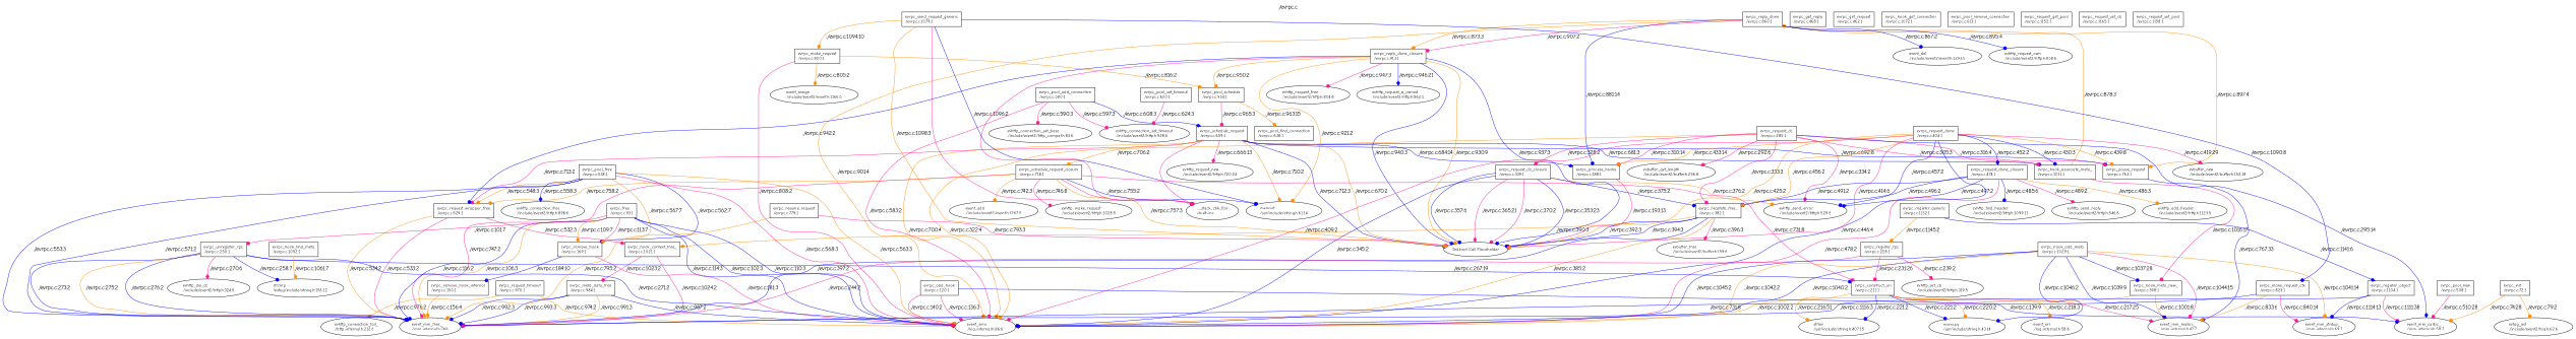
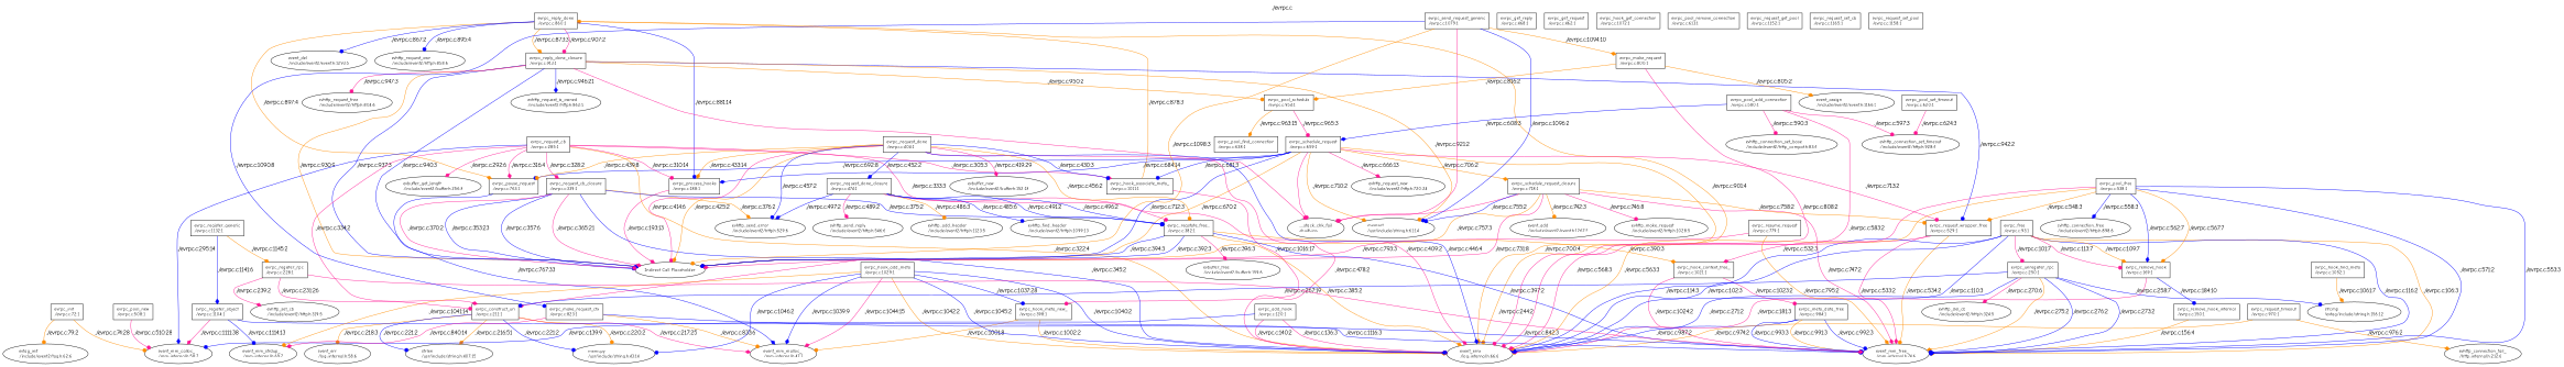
  digraph {
    fontname="Comic Neue"
    label="./evrpc.c"
    labelloc=top
    node [fillcolor=white fontname="Comic Neue" fontsize=11 shape=box style=filled]
    edge [arrowhead=dot color=blue fontcolor="#000000" fontname="Comic Neue"]
    n1 [label="evrpc_construct_uri\l./evrpc.c:211:1\l"]
    n2 [label="event_err\l./log-internal.h:58:6\l" shape=ellipse]
    n3 [label="event_mm_malloc_\l./mm-internal.h:47:7\l" shape=ellipse]
    n4 [label="memcpy\l/usr/include/string.h:43:14\l" shape=ellipse]
    n5 [label="strlen\l/usr/include/string.h:407:15\l" shape=ellipse]
    n6 [label="evrpc_hook_associate_meta_\l./evrpc.c:1011:1\l"]
    n7 [label="evrpc_hook_meta_new_\l./evrpc.c:398:1\l"]
    n8 [label="evrpc_reply_done\l./evrpc.c:860:1\l"]
    n9 [label="event_errx\l./log-internal.h:66:6\l" shape=ellipse]
    n10 [label="evrpc_hook_context_free_\l./evrpc.c:1021:1\l"]
    n11 [label="evrpc_meta_data_free\l./evrpc.c:984:1\l"]
    n12 [label="event_mm_free_\l./mm-internal.h:74:6\l" shape=ellipse]
    n13 [label="evrpc_pause_request\l./evrpc.c:763:1\l"]
    n14 [label="evrpc_pool_find_connection\l./evrpc.c:638:1\l"]
    n15 [label="evrpc_pool_schedule\l./evrpc.c:954:1\l"]
    n16 [label="evrpc_schedule_request\l./evrpc.c:659:1\l"]
    n17 [label="evrpc_process_hooks\l./evrpc.c:188:1\l"]
    n18 [label="Indirect Call Placeholder\l" shape=ellipse]
    n19 [label="evrpc_request_wrapper_free\l./evrpc.c:529:1\l"]
    n20 [label="__stack_chk_fail\l<built-in>\l" shape=ellipse]
    n21 [label="memset\l/usr/include/string.h:61:14\l" shape=ellipse]
    n22 [label="evrpc_schedule_request_closure\l./evrpc.c:718:1\l"]
    n23 [label="evhttp_request_new\l./include/event2/http.h:720:24\l" shape=ellipse]
    n24 [label="evrpc_register_object\l./evrpc.c:1104:1\l"]
    n25 [label="event_mm_calloc_\l./mm-internal.h:58:7\l" shape=ellipse]
    n26 [label="event_mm_strdup_\l./mm-internal.h:69:7\l" shape=ellipse]
    n27 [label="evrpc_remove_hook_internal\l./evrpc.c:150:1\l"]
    n28 [label="evrpc_reply_done_closure\l./evrpc.c:913:1\l"]
    n29 [label="event_del\l./include/event2/event.h:1293:5\l" shape=ellipse]
    n30 [label="evhttp_request_own\l./include/event2/http.h:858:6\l" shape=ellipse]
    n31 [label="evhttp_request_free\l./include/event2/http.h:804:6\l" shape=ellipse]
    n32 [label="evhttp_request_is_owned\l./include/event2/http.h:862:5\l" shape=ellipse]
    n33 [label="evrpc_request_cb\l./evrpc.c:285:1\l"]
    n34 [label="evrpc_request_cb_closure\l./evrpc.c:339:1\l"]
    n35 [label="evbuffer_get_length\l./include/event2/buffer.h:256:8\l" shape=ellipse]
    n36 [label="evhttp_send_error\l./include/event2/http.h:529:6\l" shape=ellipse]
    n37 [label="evrpc_reqstate_free_\l./evrpc.c:382:1\l"]
    n38 [label="evbuffer_free\l./include/event2/buffer.h:159:6\l" shape=ellipse]
    n39 [label="evrpc_request_done_closure\l./evrpc.c:474:1\l"]
    n40 [label="evhttp_add_header\l./include/event2/http.h:1123:5\l" shape=ellipse]
    n41 [label="evhttp_find_header\l./include/event2/http.h:1099:13\l" shape=ellipse]
    n42 [label="evhttp_send_reply\l./include/event2/http.h:546:6\l" shape=ellipse]
    n43 [label="evrpc_request_timeout\l./evrpc.c:970:1\l"]
    n44 [label="evhttp_connection_fail_\l./http-internal.h:212:6\l" shape=ellipse]
    n45 [label="event_add\l./include/event2/event.h:1267:5\l" shape=ellipse]
    n46 [label="evhttp_make_request\l./include/event2/http.h:1028:5\l" shape=ellipse]
    n47 [label="evbuffer_new\l./include/event2/buffer.h:152:18\l" shape=ellipse]
    n48 [label="event_assign\l./include/event2/event.h:1166:5\l" shape=ellipse]
    n49 [label="evhttp_connection_free\l./include/event2/http.h:898:6\l" shape=ellipse]
    n50 [label="evhttp_connection_set_base\l./include/event2/http_compat.h:83:6\l" shape=ellipse]
    n51 [label="evhttp_connection_set_timeout\l./include/event2/http.h:928:6\l" shape=ellipse]
    n52 [label="evhttp_del_cb\l./include/event2/http.h:324:5\l" shape=ellipse]
    n53 [label="evhttp_set_cb\l./include/event2/http.h:319:5\l" shape=ellipse]
    n54 [label="evrpc_add_hook\l./evrpc.c:120:1\l"]
    n55 [label="evrpc_free\l./evrpc.c:93:1\l"]
    n56 [label="evrpc_remove_hook\l./evrpc.c:169:1\l"]
    n57 [label="evrpc_unregister_rpc\l./evrpc.c:250:1\l"]
    n58 [label="strcmp\l/evtag/include/string.h:156:12\l" shape=ellipse]
    n59 [label="evrpc_get_reply\l./evrpc.c:468:1\l"]
    n60 [label="evrpc_get_request\l./evrpc.c:462:1\l"]
    n61 [label="evrpc_hook_add_meta\l./evrpc.c:1029:1\l"]
    n62 [label="evrpc_hook_find_meta\l./evrpc.c:1052:1\l"]
    n63 [label="evrpc_hook_get_connection\l./evrpc.c:1072:1\l"]
    n64 [label="evrpc_init\l./evrpc.c:72:1\l"]
    n65 [label="evtag_init\l./include/event2/tag.h:62:6\l" shape=ellipse]
    n66 [label="evrpc_make_request\l./evrpc.c:800:1\l"]
    n67 [label="evrpc_make_request_ctx\l./evrpc.c:823:1\l"]
    n68 [label="evrpc_pool_add_connection\l./evrpc.c:580:1\l"]
    n69 [label="evrpc_pool_free\l./evrpc.c:538:1\l"]
    n70 [label="evrpc_pool_new\l./evrpc.c:508:1\l"]
    n71 [label="evrpc_pool_remove_connection\l./evrpc.c:613:1\l"]
    n72 [label="evrpc_pool_set_timeout\l./evrpc.c:620:1\l"]
    n73 [label="evrpc_register_generic\l./evrpc.c:1132:1\l"]
    n74 [label="evrpc_register_rpc\l./evrpc.c:228:1\l"]
    n75 [label="evrpc_request_done\l./evrpc.c:404:1\l"]
    n76 [label="evrpc_request_get_pool\l./evrpc.c:1152:1\l"]
    n77 [label="evrpc_request_set_cb\l./evrpc.c:1165:1\l"]
    n78 [label="evrpc_request_set_pool\l./evrpc.c:1158:1\l"]
    n79 [label="evrpc_resume_request\l./evrpc.c:779:1\l"]
    n80 [label="evrpc_send_request_generic\l./evrpc.c:1079:1\l"]
    n1 -> n2 [color=darkorange label="./evrpc.c:218:3"]
    n1 -> n3 [arrowhead=diamond color=deeppink label="./evrpc.c:217:25"]
    n1 -> n4 [color=darkorange label="./evrpc.c:220:2"]
    n1 -> n4 [label="./evrpc.c:221:2"]
    n1 -> n5 [arrowhead=diamond color=darkorange label="./evrpc.c:216:51"]
    n1 -> n5 [label="./evrpc.c:221:2"]
    n6 -> n7 [color=deeppink label="./evrpc.c:1016:17"]
    n6 -> n8 [color=darkorange label="./evrpc.c:878:3"]
    n7 -> n3 [color=darkorange label="./evrpc.c:1001:8"]
    n7 -> n9 [arrowhead=diamond color=darkorange label="./evrpc.c:1002:2"]
    n8 -> n9 [color=darkorange label="./evrpc.c:901:4"]
    n8 -> n13 [arrowhead=diamond color=darkorange label="./evrpc.c:897:4"]
    n8 -> n17 [label="./evrpc.c:881:14"]
    n8 -> n28 [arrowhead=diamond color=darkorange label="./evrpc.c:873:3"]
    n8 -> n28 [color=deeppink label="./evrpc.c:907:2"]
    n8 -> n29 [label="./evrpc.c:867:2"]
    n8 -> n30 [label="./evrpc.c:895:4"]
    n10 -> n11 [color=deeppink label="./evrpc.c:1023:2"]
    n10 -> n12 [arrowhead=diamond color=deeppink label="./evrpc.c:1024:2"]
    n11 -> n9 [arrowhead=diamond label="./evrpc.c:987:2"]
    n11 -> n12 [arrowhead=diamond color=darkorange label="./evrpc.c:991:3"]
    n11 -> n12 [label="./evrpc.c:992:3"]
    n11 -> n12 [label="./evrpc.c:993:3"]
    n13 -> n3 [arrowhead=diamond label="./evrpc.c:767:33"]
    n15 -> n14 [arrowhead=diamond color=darkorange label="./evrpc.c:963:15"]
    n15 -> n16 [color=deeppink label="./evrpc.c:965:3"]
    n16 -> n6 [label="./evrpc.c:681:3"]
    n16 -> n9 [arrowhead=diamond color=darkorange label="./evrpc.c:700:4"]
    n16 -> n13 [label="./evrpc.c:692:8"]
    n16 -> n17 [arrowhead=diamond label="./evrpc.c:684:14"]
    n16 -> n18 [color=darkorange label="./evrpc.c:670:2"]
    n16 -> n18 [label="./evrpc.c:712:3"]
    n16 -> n19 [color=deeppink label="./evrpc.c:713:2"]
    n16 -> n20 [color=deeppink fontcolor=""]
    n16 -> n21 [arrowhead=diamond color=darkorange label="./evrpc.c:710:2"]
    n16 -> n22 [arrowhead=diamond color=darkorange label="./evrpc.c:706:2"]
    n16 -> n23 [arrowhead=diamond color=deeppink label="./evrpc.c:666:13"]
    n17 -> n18 [arrowhead=diamond color=deeppink label="./evrpc.c:193:13"]
    n19 -> n10 [arrowhead=diamond color=deeppink label="./evrpc.c:532:3"]
    n19 -> n12 [arrowhead=diamond color=deeppink label="./evrpc.c:533:2"]
    n19 -> n12 [color=darkorange label="./evrpc.c:534:2"]
    n22 -> n1 [arrowhead=diamond color=deeppink label="./evrpc.c:731:8"]
    n22 -> n12 [arrowhead=diamond color=deeppink label="./evrpc.c:747:2"]
    n22 -> n18 [arrowhead=diamond color=darkorange label="./evrpc.c:757:3"]
    n22 -> n19 [color=darkorange label="./evrpc.c:758:2"]
    n22 -> n20 [color=deeppink fontcolor=""]
    n22 -> n21 [label="./evrpc.c:755:2"]
    n22 -> n45 [color=darkorange label="./evrpc.c:742:3"]
    n22 -> n46 [color=deeppink label="./evrpc.c:746:8"]
    n24 -> n12 [label="./evrpc.c:1116:3"]
    n24 -> n25 [arrowhead=diamond color=deeppink label="./evrpc.c:1111:38"]
    n24 -> n26 [label="./evrpc.c:1114:13"]
    n27 -> n12 [arrowhead=diamond color=darkorange label="./evrpc.c:156:4"]
    n28 -> n15 [color=darkorange label="./evrpc.c:950:2"]
    n28 -> n18 [color=darkorange label="./evrpc.c:930:9"]
    n28 -> n18 [label="./evrpc.c:937:3"]
    n28 -> n18 [arrowhead=diamond label="./evrpc.c:940:3"]
    n28 -> n19 [label="./evrpc.c:942:2"]
    n28 -> n20 [color=deeppink fontcolor=""]
    n28 -> n21 [color=darkorange label="./evrpc.c:921:2"]
    n28 -> n31 [color=deeppink label="./evrpc.c:947:3"]
    n28 -> n32 [arrowhead=diamond label="./evrpc.c:946:21"]
    n33 -> n6 [arrowhead=diamond color=deeppink label="./evrpc.c:305:3"]
    n33 -> n9 [color=darkorange label="./evrpc.c:322:4"]
    n33 -> n13 [arrowhead=diamond color=deeppink label="./evrpc.c:316:4"]
    n33 -> n17 [color=deeppink label="./evrpc.c:310:14"]
    n33 -> n25 [arrowhead=diamond label="./evrpc.c:295:14"]
    n33 -> n34 [arrowhead=diamond color=deeppink label="./evrpc.c:328:2"]
    n33 -> n35 [arrowhead=diamond color=deeppink label="./evrpc.c:292:6"]
-   n33 -> n36 [arrowhead=diamond color=deeppink label="./evrpc.c:334:2"]
+   n33 -> n1 [arrowhead=diamond color=deeppink label="./evrpc.c:334:2"]
    n33 -> n37 [color=deeppink label="./evrpc.c:333:3"]
    n34 -> n9 [label="./evrpc.c:345:2"]
    n34 -> n18 [label="./evrpc.c:353:23"]
    n34 -> n18 [label="./evrpc.c:357:6"]
    n34 -> n18 [arrowhead=diamond color=deeppink label="./evrpc.c:365:21"]
    n34 -> n18 [color=deeppink label="./evrpc.c:370:2"]
    n34 -> n36 [arrowhead=diamond color=darkorange label="./evrpc.c:376:2"]
    n34 -> n37 [label="./evrpc.c:375:2"]
    n37 -> n9 [arrowhead=diamond color=darkorange label="./evrpc.c:385:2"]
    n37 -> n10 [arrowhead=diamond color=darkorange label="./evrpc.c:390:3"]
    n37 -> n12 [arrowhead=diamond label="./evrpc.c:397:2"]
    n37 -> n18 [arrowhead=diamond label="./evrpc.c:392:3"]
    n37 -> n18 [label="./evrpc.c:394:3"]
    n37 -> n38 [arrowhead=diamond color=deeppink label="./evrpc.c:396:3"]
    n39 -> n9 [arrowhead=diamond color=deeppink label="./evrpc.c:478:2"]
    n39 -> n36 [arrowhead=diamond label="./evrpc.c:497:2"]
    n39 -> n37 [label="./evrpc.c:491:2"]
    n39 -> n37 [label="./evrpc.c:496:2"]
    n39 -> n40 [color=darkorange label="./evrpc.c:486:3"]
    n39 -> n41 [label="./evrpc.c:485:6"]
    n39 -> n42 [arrowhead=diamond color=deeppink label="./evrpc.c:489:2"]
    n43 -> n9 [color=darkorange label="./evrpc.c:974:2"]
    n43 -> n44 [arrowhead=diamond color=darkorange label="./evrpc.c:976:2"]
    n54 -> n9 [arrowhead=diamond color=deeppink label="./evrpc.c:136:3"]
    n54 -> n9 [color=deeppink label="./evrpc.c:140:2"]
    n54 -> n25 [label="./evrpc.c:139:9"]
    n55 -> n9 [label="./evrpc.c:110:3"]
    n55 -> n9 [label="./evrpc.c:114:3"]
    n55 -> n9 [label="./evrpc.c:102:3"]
    n55 -> n12 [arrowhead=diamond color=darkorange label="./evrpc.c:106:3"]
    n55 -> n12 [label="./evrpc.c:116:2"]
    n55 -> n56 [arrowhead=diamond color=darkorange label="./evrpc.c:109:7"]
    n55 -> n56 [color=deeppink label="./evrpc.c:113:7"]
    n55 -> n57 [color=deeppink label="./evrpc.c:101:7"]
    n56 -> n9 [arrowhead=diamond color=deeppink label="./evrpc.c:181:3"]
    n56 -> n27 [label="./evrpc.c:184:10"]
    n57 -> n1 [label="./evrpc.c:267:19"]
    n57 -> n9 [arrowhead=diamond label="./evrpc.c:271:2"]
    n57 -> n12 [label="./evrpc.c:273:2"]
    n57 -> n12 [arrowhead=diamond color=darkorange label="./evrpc.c:275:2"]
    n57 -> n12 [label="./evrpc.c:276:2"]
    n57 -> n52 [arrowhead=diamond color=deeppink label="./evrpc.c:270:6"]
    n57 -> n58 [label="./evrpc.c:258:7"]
    n61 -> n3 [arrowhead=diamond label="./evrpc.c:1039:9"]
    n61 -> n3 [arrowhead=diamond color=deeppink label="./evrpc.c:1044:15"]
    n61 -> n4 [label="./evrpc.c:1046:2"]
    n61 -> n7 [label="./evrpc.c:1037:28"]
    n61 -> n9 [label="./evrpc.c:1040:2"]
    n61 -> n9 [arrowhead=diamond color=darkorange label="./evrpc.c:1042:2"]
    n61 -> n9 [arrowhead=diamond label="./evrpc.c:1045:2"]
    n61 -> n26 [color=darkorange label="./evrpc.c:1041:14"]
    n62 -> n58 [arrowhead=diamond color=darkorange label="./evrpc.c:1061:7"]
    n64 -> n25 [color=darkorange label="./evrpc.c:74:28"]
    n64 -> n65 [color=darkorange label="./evrpc.c:79:2"]
    n66 -> n9 [color=deeppink label="./evrpc.c:808:2"]
    n66 -> n15 [arrowhead=diamond color=darkorange label="./evrpc.c:816:2"]
    n66 -> n48 [arrowhead=diamond color=darkorange label="./evrpc.c:805:2"]
    n67 -> n3 [color=darkorange label="./evrpc.c:833:6"]
-   n67 -> n12 [arrowhead=diamond label="./evrpc.c:731:8"]
+   n67 -> n12 [arrowhead=diamond label="./evrpc.c:842:3"]
    n67 -> n26 [arrowhead=diamond color=deeppink label="./evrpc.c:840:14"]
    n68 -> n9 [color=deeppink label="./evrpc.c:583:2"]
    n68 -> n16 [arrowhead=diamond label="./evrpc.c:608:3"]
    n68 -> n50 [color=deeppink label="./evrpc.c:590:3"]
    n68 -> n51 [color=deeppink label="./evrpc.c:597:3"]
    n69 -> n9 [arrowhead=diamond color=darkorange label="./evrpc.c:563:3"]
    n69 -> n9 [arrowhead=diamond color=deeppink label="./evrpc.c:568:3"]
    n69 -> n12 [arrowhead=diamond label="./evrpc.c:553:3"]
    n69 -> n12 [arrowhead=diamond label="./evrpc.c:571:2"]
    n69 -> n19 [arrowhead=diamond color=darkorange label="./evrpc.c:548:3"]
    n69 -> n49 [arrowhead=diamond label="./evrpc.c:558:3"]
    n69 -> n56 [arrowhead=diamond label="./evrpc.c:562:7"]
    n69 -> n56 [arrowhead=diamond color=darkorange label="./evrpc.c:567:7"]
    n70 -> n25 [color=deeppink label="./evrpc.c:510:28"]
    n72 -> n51 [color=deeppink label="./evrpc.c:624:3"]
    n73 -> n24 [arrowhead=diamond label="./evrpc.c:1141:6"]
    n73 -> n74 [arrowhead=diamond color=darkorange label="./evrpc.c:1145:2"]
    n74 -> n1 [color=deeppink label="./evrpc.c:231:26"]
    n74 -> n12 [arrowhead=diamond color=deeppink label="./evrpc.c:244:2"]
    n74 -> n53 [arrowhead=diamond color=deeppink label="./evrpc.c:239:2"]
    n75 -> n6 [label="./evrpc.c:430:3"]
    n75 -> n9 [arrowhead=diamond color=deeppink label="./evrpc.c:409:2"]
    n75 -> n9 [arrowhead=diamond label="./evrpc.c:446:4"]
    n75 -> n13 [color=darkorange label="./evrpc.c:439:8"]
    n75 -> n17 [arrowhead=diamond color=darkorange label="./evrpc.c:433:14"]
    n75 -> n18 [color=deeppink label="./evrpc.c:414:6"]
    n75 -> n18 [arrowhead=diamond color=darkorange label="./evrpc.c:425:2"]
    n75 -> n36 [label="./evrpc.c:457:2"]
    n75 -> n37 [color=darkorange label="./evrpc.c:456:2"]
    n75 -> n39 [arrowhead=diamond label="./evrpc.c:452:2"]
    n75 -> n47 [arrowhead=diamond color=deeppink label="./evrpc.c:419:29"]
    n79 -> n12 [arrowhead=diamond color=darkorange label="./evrpc.c:795:2"]
    n79 -> n18 [arrowhead=diamond color=deeppink label="./evrpc.c:793:3"]
    n80 -> n18 [color=darkorange label="./evrpc.c:1098:3"]
    n80 -> n20 [arrowhead=diamond color=deeppink fontcolor=""]
    n80 -> n21 [label="./evrpc.c:1096:2"]
    n80 -> n66 [arrowhead=diamond color=darkorange label="./evrpc.c:1094:10"]
    n80 -> n67 [label="./evrpc.c:1090:8"]
  }
